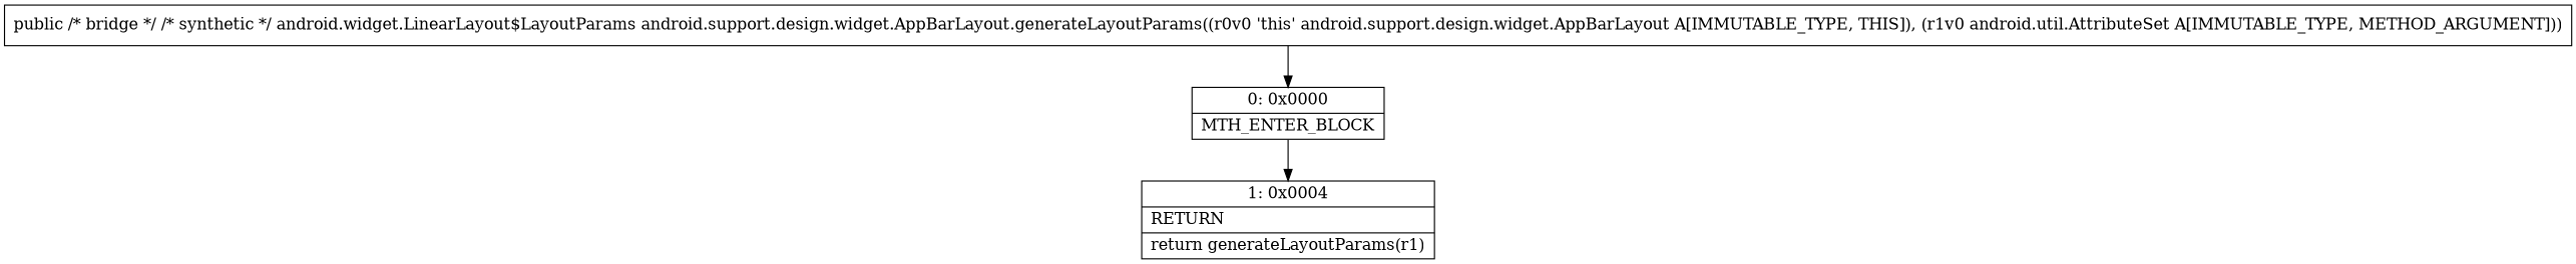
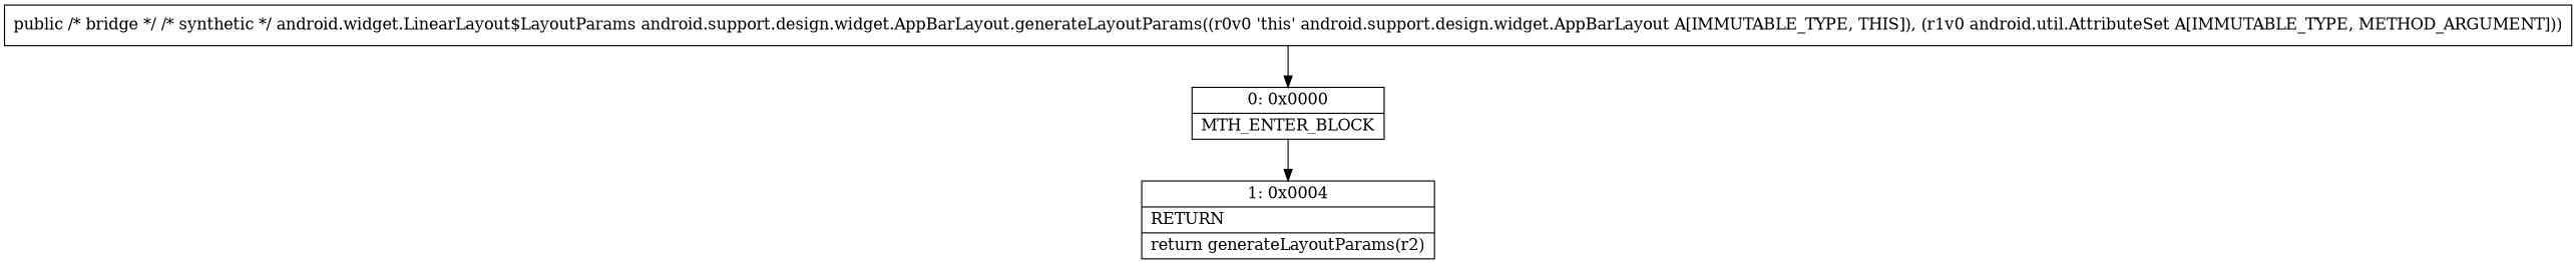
  digraph {
    node [shape=record]
    n1 [label="{0\:\ 0x0000|MTH_ENTER_BLOCK\l}"]
-   n2 [label="{1\:\ 0x0004|RETURN\l|return generateLayoutParams(r1)\l}"]
+   n2 [label="{1\:\ 0x0004|RETURN\l|return generateLayoutParams(r2)\l}"]
    n3 [label="{public \/* bridge *\/ \/* synthetic *\/ android.widget.LinearLayout$LayoutParams android.support.design.widget.AppBarLayout.generateLayoutParams((r0v0 'this' android.support.design.widget.AppBarLayout A[IMMUTABLE_TYPE, THIS]), (r1v0 android.util.AttributeSet A[IMMUTABLE_TYPE, METHOD_ARGUMENT])) }"]
    n1 -> n2
    n3 -> n1
  }
